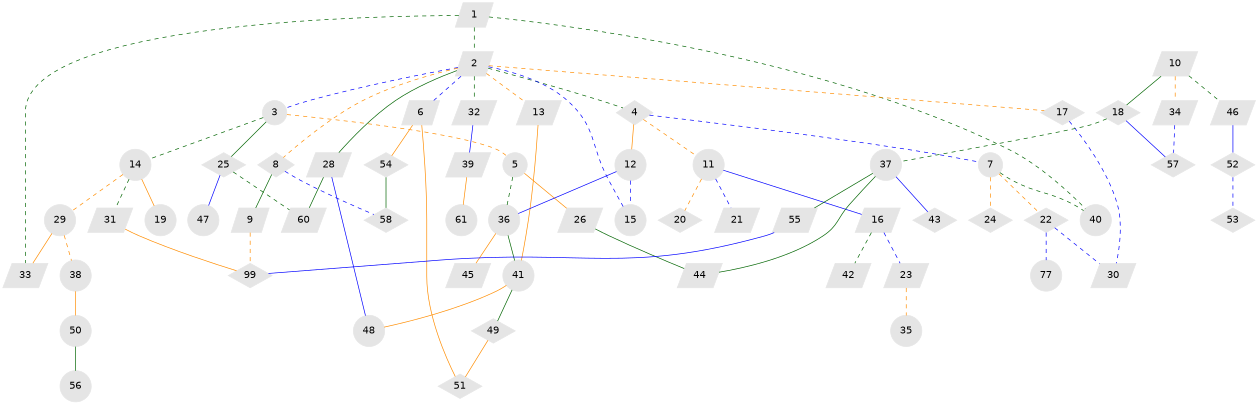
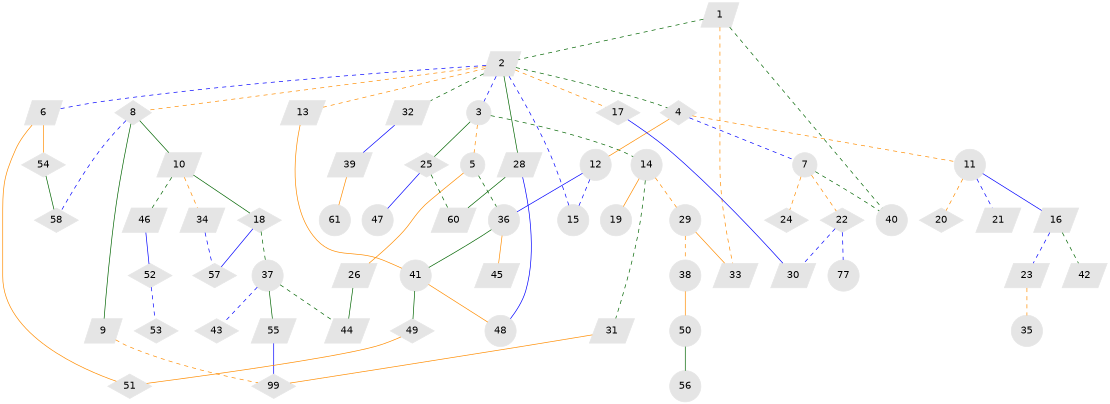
  graph {
    fontname="DejaVu Sans"
    node [color=gray90 fontname="DejaVu Sans" shape=parallelogram style=filled]
    edge [color=darkgreen fontname="DejaVu Sans" style=dashed]
    1
    2
    33
    40 [shape=circle]
    3 [shape=circle]
    4 [shape=diamond]
    6
    8 [shape=diamond]
    13
    15 [shape=circle]
    17 [shape=diamond]
    28
    32
    5 [shape=circle]
    14 [shape=circle]
    25 [shape=diamond]
    7 [shape=circle]
    11 [shape=circle]
    12 [shape=circle]
    51 [shape=diamond]
    54 [shape=diamond]
    9
    10
    58 [shape=diamond]
    41 [shape=circle]
    30
    60
    48 [shape=circle]
    39
    26
    36 [shape=circle]
    19 [shape=circle]
    29 [shape=circle]
    31
    47 [shape=circle]
    24 [shape=diamond]
    22 [shape=diamond]
    16
    20 [shape=diamond]
    21
    44
    45
    n43 [label=99 shape=diamond]
    18 [shape=diamond]
    34
    46
    37 [shape=circle]
    57 [shape=diamond]
    43 [shape=diamond]
    55
    52 [shape=diamond]
    23
    42
    49 [shape=diamond]
    38 [shape=circle]
    35 [shape=circle]
    n57 [label=77 shape=circle]
    50 [shape=circle]
    61 [shape=circle]
    56 [shape=circle]
    53 [shape=diamond]
    1 -- 2
-   1 -- 33
+   1 -- 33 [color=darkorange]
    1 -- 40
    2 -- 3 [color=blue]
    2 -- 4
    2 -- 6 [color=blue]
    2 -- 8 [color=darkorange]
    2 -- 13 [color=darkorange]
    2 -- 15 [color=blue]
    2 -- 17 [color=darkorange]
    2 -- 28 [style=solid]
    2 -- 32
    3 -- 5 [color=darkorange]
    3 -- 14
    3 -- 25 [style=solid]
    4 -- 7 [color=blue]
    4 -- 11 [color=darkorange]
    4 -- 12 [color=darkorange style=solid]
    6 -- 51 [color=darkorange style=solid]
    6 -- 54 [color=darkorange style=solid]
    8 -- 9 [style=solid]
+   8 -- 10 [style=solid]
    8 -- 58 [color=blue]
    13 -- 41 [color=darkorange style=solid]
-   17 -- 30 [color=blue]
+   17 -- 30 [color=blue style=solid]
    28 -- 60 [style=solid]
    28 -- 48 [color=blue style=solid]
    32 -- 39 [color=blue style=solid]
    5 -- 26 [color=darkorange style=solid]
    5 -- 36
    14 -- 19 [color=darkorange style=solid]
    14 -- 29 [color=darkorange]
    14 -- 31
    25 -- 60
    25 -- 47 [color=blue style=solid]
    7 -- 40
    7 -- 24 [color=darkorange]
    7 -- 22 [color=darkorange]
    11 -- 16 [color=blue style=solid]
    11 -- 20 [color=darkorange]
    11 -- 21 [color=blue]
    12 -- 15 [color=blue]
    12 -- 36 [color=blue style=solid]
    54 -- 58 [style=solid]
    9 -- n43 [color=darkorange]
    10 -- 18 [style=solid]
    10 -- 34 [color=darkorange]
    10 -- 46
    41 -- 48 [color=darkorange style=solid]
    41 -- 49 [style=solid]
    39 -- 61 [color=darkorange style=solid]
    26 -- 44 [style=solid]
    36 -- 41 [style=solid]
    36 -- 45 [color=darkorange style=solid]
    29 -- 33 [color=darkorange style=solid]
    29 -- 38 [color=darkorange]
    31 -- n43 [color=darkorange style=solid]
    22 -- 30 [color=blue]
    22 -- n57 [color=blue]
    16 -- 23 [color=blue]
    16 -- 42
    18 -- 37
    18 -- 57 [color=blue style=solid]
    34 -- 57 [color=blue]
    46 -- 52 [color=blue style=solid]
-   37 -- 44 [style=solid]
-   37 -- 43 [color=blue style=solid]
+   37 -- 44
+   37 -- 43 [color=blue]
    37 -- 55 [style=solid]
    55 -- n43 [color=blue style=solid]
    52 -- 53 [color=blue]
    23 -- 35 [color=darkorange]
    49 -- 51 [color=darkorange style=solid]
    38 -- 50 [color=darkorange style=solid]
    50 -- 56 [style=solid]
  }
